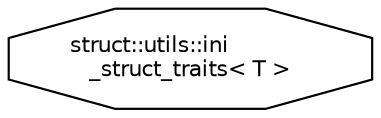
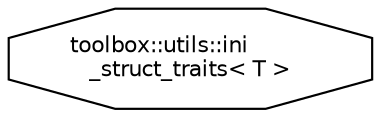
  digraph {
    rankdir=LR
-   n1 [color=black fillcolor=white fontname=Helvetica fontsize=10 height=0.2 label="struct::utils::ini\l_struct_traits\< T \>" shape=octagon style=filled width=0.4]
+   n1 [color=black fillcolor=white fontname=Helvetica fontsize=10 height=0.2 label="toolbox::utils::ini\l_struct_traits\< T \>" shape=octagon style=filled width=0.4]
  }
